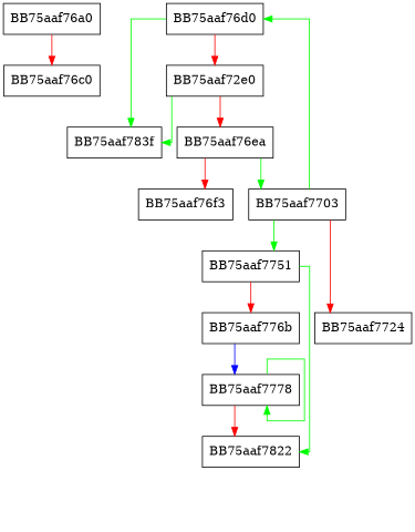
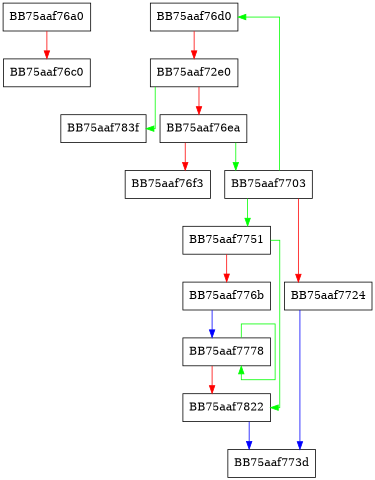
  digraph {
    splines=ortho
    node [shape=box]
    edge [color=red]
    BB75aaf76a0
    BB75aaf76c0
    BB75aaf76d0
    BB75aaf783f
    n5 [label=BB75aaf72e0]
    BB75aaf76ea
    BB75aaf7703
    BB75aaf76f3
    BB75aaf7751
    BB75aaf7724
    BB75aaf7822
    BB75aaf776b
+   BB75aaf773d
    BB75aaf7778
    BB75aaf76a0 -> BB75aaf76c0
-   BB75aaf76d0 -> BB75aaf783f [color=green]
    BB75aaf76d0 -> n5
    n5 -> BB75aaf783f [color=green]
    n5 -> BB75aaf76ea
    BB75aaf76ea -> BB75aaf7703 [color=green]
    BB75aaf76ea -> BB75aaf76f3
    BB75aaf7703 -> BB75aaf76d0 [color=green]
    BB75aaf7703 -> BB75aaf7751 [color=green]
    BB75aaf7703 -> BB75aaf7724
    BB75aaf7751 -> BB75aaf7822 [color=green]
    BB75aaf7751 -> BB75aaf776b
+   BB75aaf7724 -> BB75aaf773d [color=blue]
+   BB75aaf7822 -> BB75aaf773d [color=blue]
    BB75aaf776b -> BB75aaf7778 [color=blue]
    BB75aaf7778 -> BB75aaf7822
    BB75aaf7778 -> BB75aaf7778 [color=green]
  }
